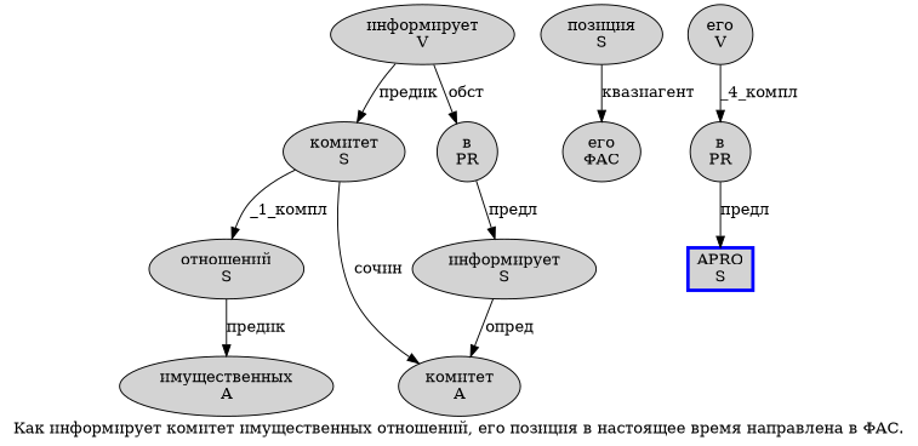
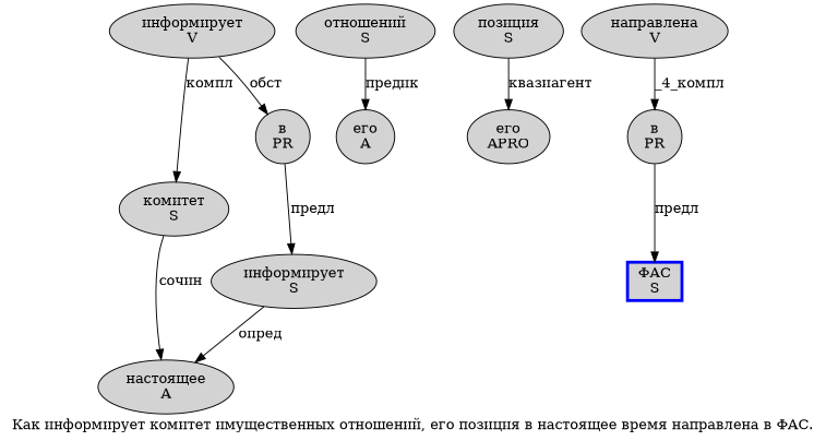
  digraph {
    label="Как информирует комитет имущественных отношений, его позиция в настоящее время направлена в ФАС."
    node [fillcolor=lightgray penwidth=1 shape=ellipse style=filled]
    n1 [label="информирует\nV"]
    n2 [label="комитет\nS"]
    n3 [label="в\nPR"]
    n4 [label="отношений\nS"]
-   n5 [label="комитет\nA"]
+   n5 [label="настоящее\nA"]
    n6 [label="информирует\nS"]
-   n7 [label="имущественных\nA"]
+   n7 [label="его\nA"]
    n8 [label="позиция\nS"]
-   n9 [label="его\nФАС"]
-   n10 [label="его\nV"]
+   n9 [label="его\nAPRO"]
+   n10 [label="направлена\nV"]
    n11 [label="в\nPR"]
-   n12 [color=blue label="APRO\nS" penwidth=3 shape=box]
-   n1 -> n2 [label="предик"]
+   n12 [color=blue label="ФАС\nS" penwidth=3 shape=box]
+   n1 -> n2 [label="компл"]
    n1 -> n3 [label="обст"]
-   n2 -> n4 [label="_1_компл"]
    n2 -> n5 [label="сочин"]
    n3 -> n6 [label="предл"]
    n4 -> n7 [label="предик"]
    n6 -> n5 [label="опред"]
    n8 -> n9 [label="квазиагент"]
    n10 -> n11 [label="_4_компл"]
    n11 -> n12 [label="предл"]
  }
